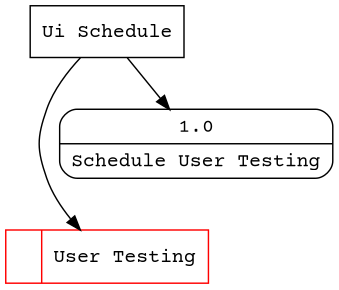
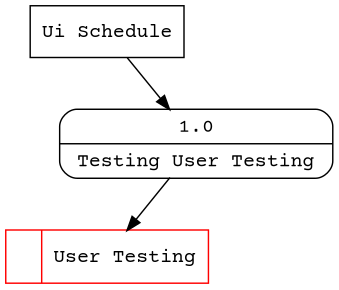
  digraph {
    fontname="Courier Prime"
    node [fontname="Courier Prime"]
    edge [fontname="Courier Prime"]
    n1 [color=red label="<f0>  |<f1> User Testing " shape=record]
    n2 [label="Ui Schedule" shape=box]
-   n3 [label="{<f0> 1.0|<f1> Schedule User Testing }" shape=Mrecord]
+   n3 [label="{<f0> 1.0|<f1> Testing User Testing }" shape=Mrecord]
    n2 -> n3
-   n2 -> n1
+   n3 -> n1
  }
